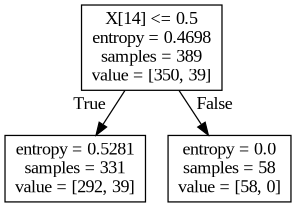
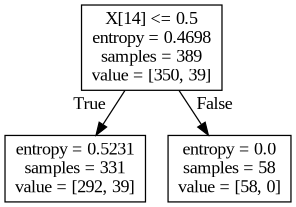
  digraph {
    fontname="Liberation Serif"
    node [shape=box fontname="Liberation Serif"]
    edge [labeldistance=2.5 fontname="Liberation Serif"]
    n1 [label="X[14] <= 0.5\nentropy = 0.4698\nsamples = 389\nvalue = [350, 39]"]
-   n2 [label="entropy = 0.5281\nsamples = 331\nvalue = [292, 39]"]
+   n2 [label="entropy = 0.5231\nsamples = 331\nvalue = [292, 39]"]
    n3 [label="entropy = 0.0\nsamples = 58\nvalue = [58, 0]"]
    n1 -> n2 [headlabel=True labelangle=45]
    n1 -> n3 [headlabel=False labelangle=-45]
  }
